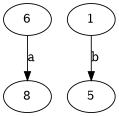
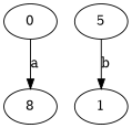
  strict digraph {
-   0 [label=6]
+   0
    8
    1
    5
    0 -> 8 [label=a]
-   1 -> 5 [label=b]
+   5 -> 1 [label=b]
  }
